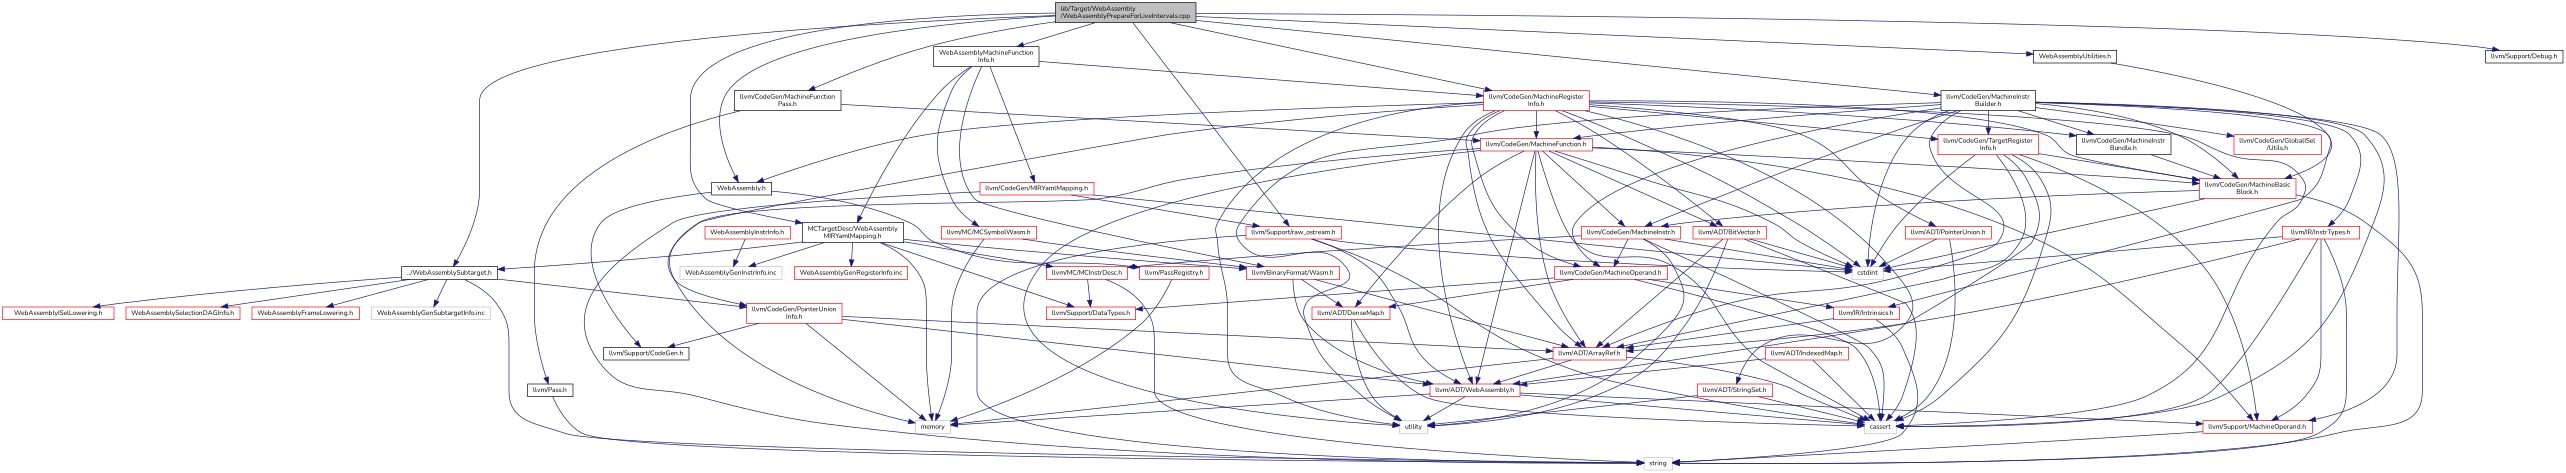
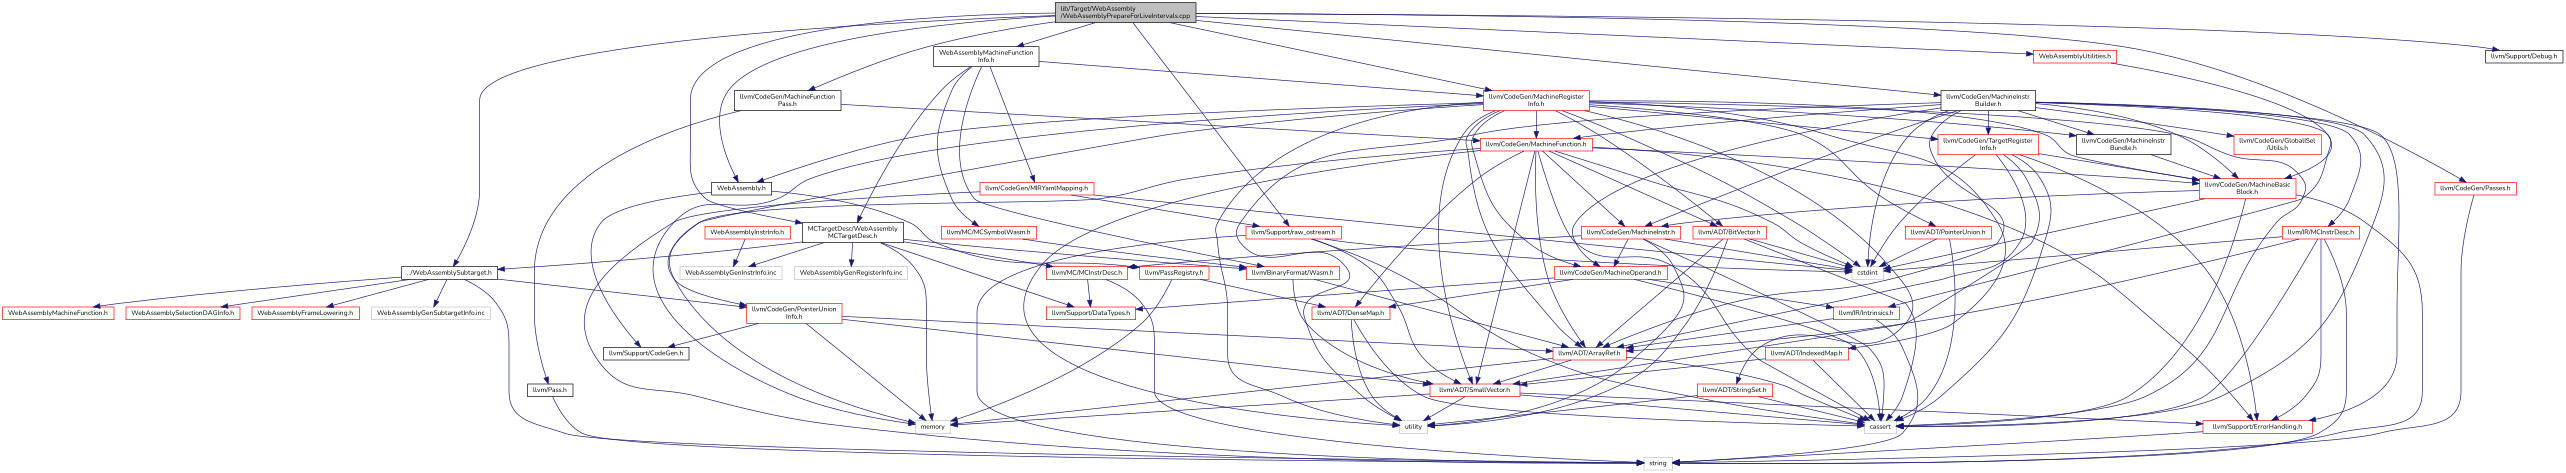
  digraph {
    fontname=Nunito
    node [color=red fontname=Nunito fontsize=10 shape=box]
    edge [color=midnightblue fontname=Nunito fontsize=10 labelfontname=Helvetica labelfontsize=10 style=solid]
    n1 [color=black fillcolor=grey75 fontcolor=black height=0.2 label="lib/Target/WebAssembly\l/WebAssemblyPrepareForLiveIntervals.cpp" style=filled width=0.4]
-   n2 [color=black height=0.2 label="MCTargetDesc/WebAssembly\lMIRYamlMapping.h" width=0.4]
+   n2 [color=black height=0.2 label="MCTargetDesc/WebAssembly\lMCTargetDesc.h" width=0.4]
    n3 [color=black height=0.2 label="../WebAssemblySubtarget.h" width=0.4]
    n4 [color=black height=0.2 label="WebAssembly.h" width=0.4]
    n5 [color=black height=0.2 label="WebAssemblyMachineFunction\lInfo.h" width=0.4]
    n6 [height=0.2 label="llvm/Support/raw_ostream.h" width=0.4]
    n7 [height=0.2 label="llvm/CodeGen/MachineRegister\lInfo.h" width=0.4]
-   n8 [color=black height=0.2 label="WebAssemblyUtilities.h" width=0.4]
+   n8 [height=0.2 label="WebAssemblyUtilities.h" width=0.4]
    n9 [color=black height=0.2 label="llvm/CodeGen/MachineFunction\lPass.h" width=0.4]
    n10 [color=black height=0.2 label="llvm/CodeGen/MachineInstr\lBuilder.h" width=0.4]
+   n11 [height=0.2 label="llvm/CodeGen/Passes.h" width=0.4]
    n12 [color=black height=0.2 label="llvm/Support/Debug.h" width=0.4]
    n13 [color=grey75 height=0.2 label="WebAssemblyGenInstrInfo.inc" width=0.4]
    n14 [color=grey75 height=0.2 label=memory width=0.4]
    n15 [height=0.2 label="llvm/BinaryFormat/Wasm.h" width=0.4]
    n16 [height=0.2 label="llvm/MC/MCInstrDesc.h" width=0.4]
    n17 [height=0.2 label="llvm/Support/DataTypes.h" width=0.4]
-   n18 [height=0.2 label="WebAssemblyGenRegisterInfo.inc" width=0.4]
+   n18 [color=grey75 height=0.2 label="WebAssemblyGenRegisterInfo.inc" width=0.4]
    n19 [height=0.2 label="WebAssemblyFrameLowering.h" width=0.4]
-   n20 [height=0.2 label="WebAssemblyISelLowering.h" width=0.4]
+   n20 [height=0.2 label="WebAssemblyMachineFunction.h" width=0.4]
    n21 [height=0.2 label="WebAssemblySelectionDAGInfo.h" width=0.4]
    n22 [height=0.2 label="llvm/CodeGen/PointerUnion\lInfo.h" width=0.4]
    n23 [color=grey75 height=0.2 label=string width=0.4]
    n24 [color=grey75 height=0.2 label="WebAssemblyGenSubtargetInfo.inc" width=0.4]
    n25 [color=black height=0.2 label="llvm/Support/CodeGen.h" width=0.4]
    n26 [height=0.2 label="llvm/PassRegistry.h" width=0.4]
    n27 [height=0.2 label="llvm/CodeGen/MIRYamlMapping.h" width=0.4]
    n28 [height=0.2 label="llvm/MC/MCSymbolWasm.h" width=0.4]
-   n29 [height=0.2 label="llvm/ADT/WebAssembly.h" width=0.4]
+   n29 [height=0.2 label="llvm/ADT/SmallVector.h" width=0.4]
    n30 [color=grey75 height=0.2 label=cassert width=0.4]
    n31 [color=grey75 height=0.2 label=cstdint width=0.4]
    n32 [height=0.2 label="llvm/ADT/ArrayRef.h" width=0.4]
    n33 [color=grey75 height=0.2 label=utility width=0.4]
    n34 [height=0.2 label="llvm/ADT/BitVector.h" width=0.4]
    n35 [height=0.2 label="llvm/ADT/IndexedMap.h" width=0.4]
    n36 [height=0.2 label="llvm/ADT/PointerUnion.h" width=0.4]
    n37 [height=0.2 label="llvm/ADT/StringSet.h" width=0.4]
    n38 [height=0.2 label="llvm/CodeGen/MachineBasic\lBlock.h" width=0.4]
    n39 [height=0.2 label="llvm/CodeGen/MachineOperand.h" width=0.4]
    n40 [height=0.2 label="llvm/CodeGen/MachineFunction.h" width=0.4]
    n41 [color=black height=0.2 label="llvm/CodeGen/MachineInstr\lBundle.h" width=0.4]
    n42 [height=0.2 label="llvm/CodeGen/TargetRegister\lInfo.h" width=0.4]
    n43 [color=black height=0.2 label="llvm/Pass.h" width=0.4]
-   n44 [height=0.2 label="llvm/Support/MachineOperand.h" width=0.4]
+   n44 [height=0.2 label="llvm/Support/ErrorHandling.h" width=0.4]
    n45 [height=0.2 label="llvm/CodeGen/MachineInstr.h" width=0.4]
    n46 [height=0.2 label="llvm/IR/Intrinsics.h" width=0.4]
    n47 [height=0.2 label="llvm/CodeGen/GlobalISel\l/Utils.h" width=0.4]
-   n48 [height=0.2 label="llvm/IR/InstrTypes.h" width=0.4]
+   n48 [height=0.2 label="llvm/IR/MCInstrDesc.h" width=0.4]
    n49 [height=0.2 label="WebAssemblyInstrInfo.h" width=0.4]
    n50 [height=0.2 label="llvm/ADT/DenseMap.h" width=0.4]
    n1 -> n2
    n1 -> n3
    n1 -> n4
    n1 -> n5
    n1 -> n6
    n1 -> n7
    n1 -> n8
    n1 -> n9
    n1 -> n10
+   n1 -> n11
    n1 -> n12
    n2 -> n3
    n2 -> n13
    n2 -> n14
    n2 -> n15
    n2 -> n16
    n2 -> n17
    n2 -> n18
    n3 -> n19
    n3 -> n20
    n3 -> n21
    n3 -> n22
    n3 -> n23
    n3 -> n24
    n4 -> n25
    n4 -> n26
    n5 -> n2
    n5 -> n7
    n5 -> n15
    n5 -> n27
    n5 -> n28
    n6 -> n23
    n6 -> n29
    n6 -> n30
    n6 -> n31
    n7 -> n4
-   n28 -> n14
+   n7 -> n14
    n7 -> n22
    n7 -> n29
    n7 -> n30
    n7 -> n31
    n7 -> n32
    n7 -> n33
    n7 -> n34
+   n7 -> n35
    n7 -> n36
    n7 -> n37
    n7 -> n38
    n7 -> n39
    n7 -> n40
    n7 -> n41
    n7 -> n42
    n8 -> n38
    n9 -> n40
    n9 -> n43
    n10 -> n30
    n10 -> n31
    n10 -> n32
    n10 -> n33
    n10 -> n38
    n10 -> n39
    n10 -> n40
    n10 -> n41
    n10 -> n42
    n10 -> n44
    n10 -> n45
    n10 -> n46
    n10 -> n47
    n10 -> n48
+   n11 -> n23
    n15 -> n29
    n15 -> n32
    n16 -> n17
    n16 -> n23
    n22 -> n14
    n22 -> n25
    n22 -> n29
    n22 -> n32
    n26 -> n14
-   n15 -> n50
+   n26 -> n50
    n27 -> n6
    n27 -> n23
    n27 -> n31
    n28 -> n15
    n29 -> n14
    n29 -> n30
    n29 -> n33
    n29 -> n44
    n32 -> n14
    n32 -> n29
    n32 -> n30
    n34 -> n30
    n34 -> n31
    n34 -> n32
    n34 -> n33
    n35 -> n29
    n35 -> n30
    n36 -> n30
    n36 -> n31
    n37 -> n30
    n37 -> n33
    n38 -> n23
+   n38 -> n30
    n38 -> n31
    n38 -> n45
    n39 -> n17
    n39 -> n30
    n39 -> n46
    n39 -> n50
    n40 -> n14
    n40 -> n29
    n40 -> n30
    n40 -> n31
    n40 -> n32
    n40 -> n33
    n40 -> n34
    n40 -> n38
    n40 -> n44
    n40 -> n45
    n40 -> n50
    n41 -> n38
    n42 -> n29
    n42 -> n30
    n42 -> n31
    n42 -> n32
    n42 -> n38
    n42 -> n44
    n43 -> n23
    n44 -> n23
    n45 -> n16
    n45 -> n30
    n45 -> n31
    n45 -> n33
    n45 -> n39
    n46 -> n23
    n46 -> n32
    n48 -> n23
    n48 -> n30
    n48 -> n31
    n48 -> n32
    n48 -> n44
    n49 -> n13
    n50 -> n30
    n50 -> n33
  }
